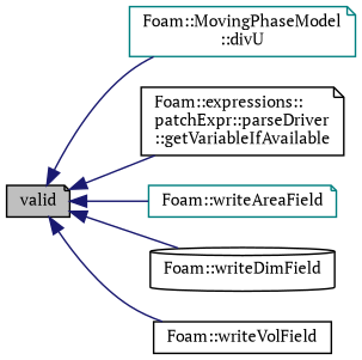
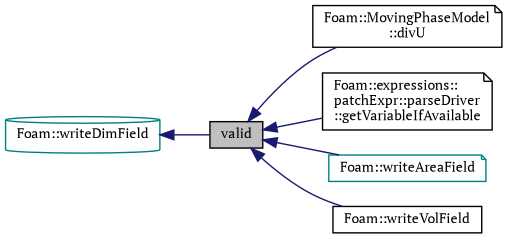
  digraph {
    fontname="PT Serif"
    rankdir=LR
    node [color=black fontname="PT Serif" fontsize=10 shape=note]
    edge [color=midnightblue dir=back fontname="PT Serif" fontsize=10 labelfontname=Helvetica labelfontsize=10 style=solid]
-   n1 [fillcolor=grey75 fontcolor=black height=0.2 label=valid style=filled width=0.4]
-   n2 [color=teal height=0.2 label="Foam::MovingPhaseModel\l::divU" width=0.4]
+   n1 [fillcolor=grey75 fontcolor=black height=0.2 label=valid shape=box style=filled width=0.4]
+   n2 [height=0.2 label="Foam::MovingPhaseModel\l::divU" width=0.4]
    n3 [height=0.2 label="Foam::expressions::\lpatchExpr::parseDriver\l::getVariableIfAvailable" width=0.4]
    n4 [color=teal height=0.2 label="Foam::writeAreaField" width=0.4]
-   n5 [height=0.2 label="Foam::writeDimField" shape=cylinder width=0.4]
+   n5 [color=teal height=0.2 label="Foam::writeDimField" shape=cylinder width=0.4]
    n6 [height=0.2 label="Foam::writeVolField" shape=box width=0.4]
    n1 -> n2
    n1 -> n3
    n1 -> n4
-   n1 -> n5
+   n5 -> n1
    n1 -> n6
  }
